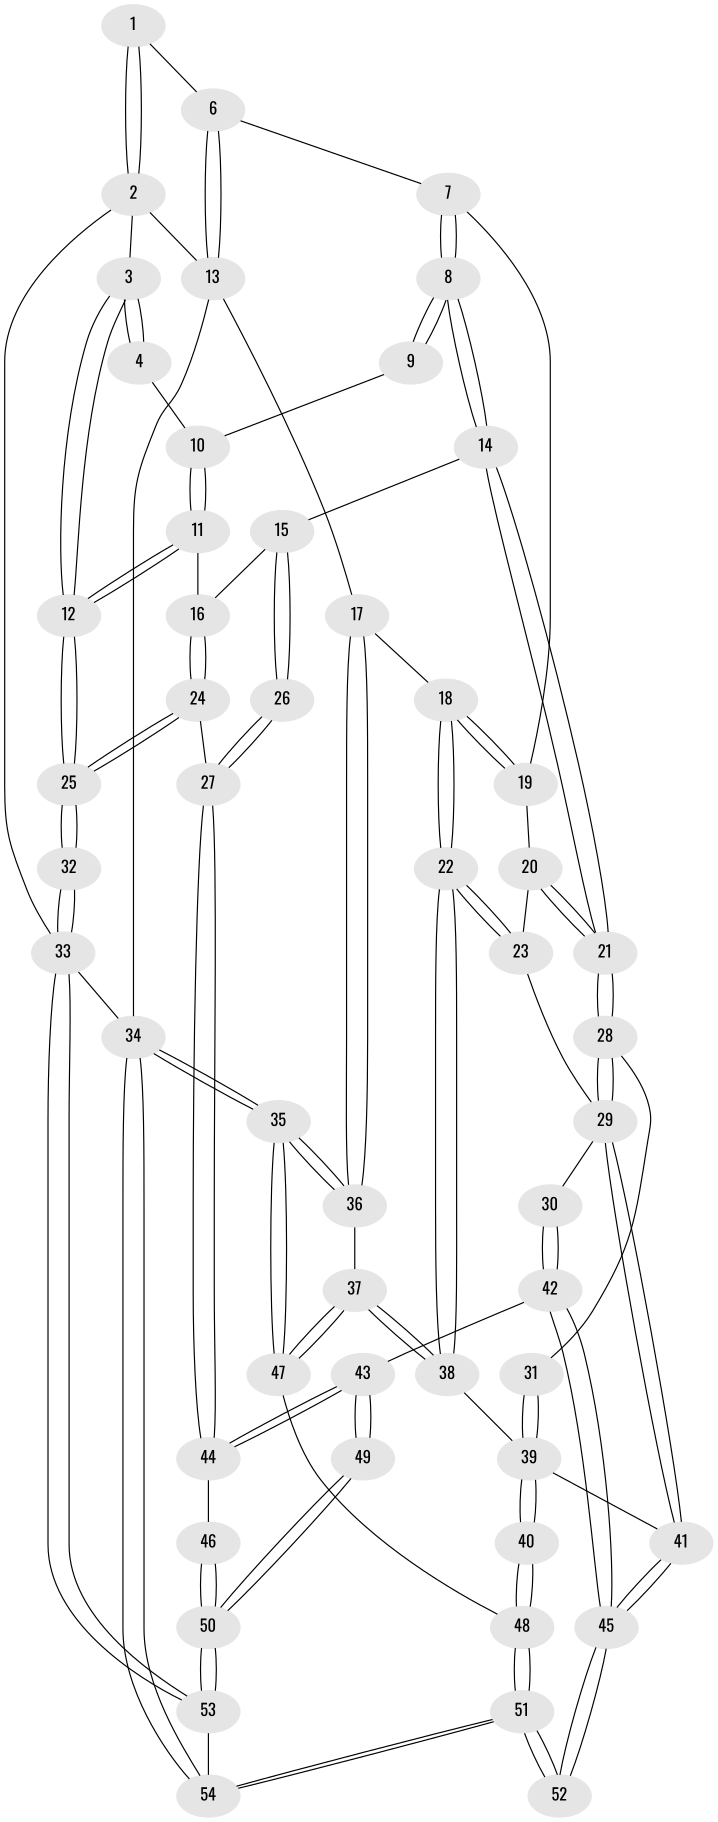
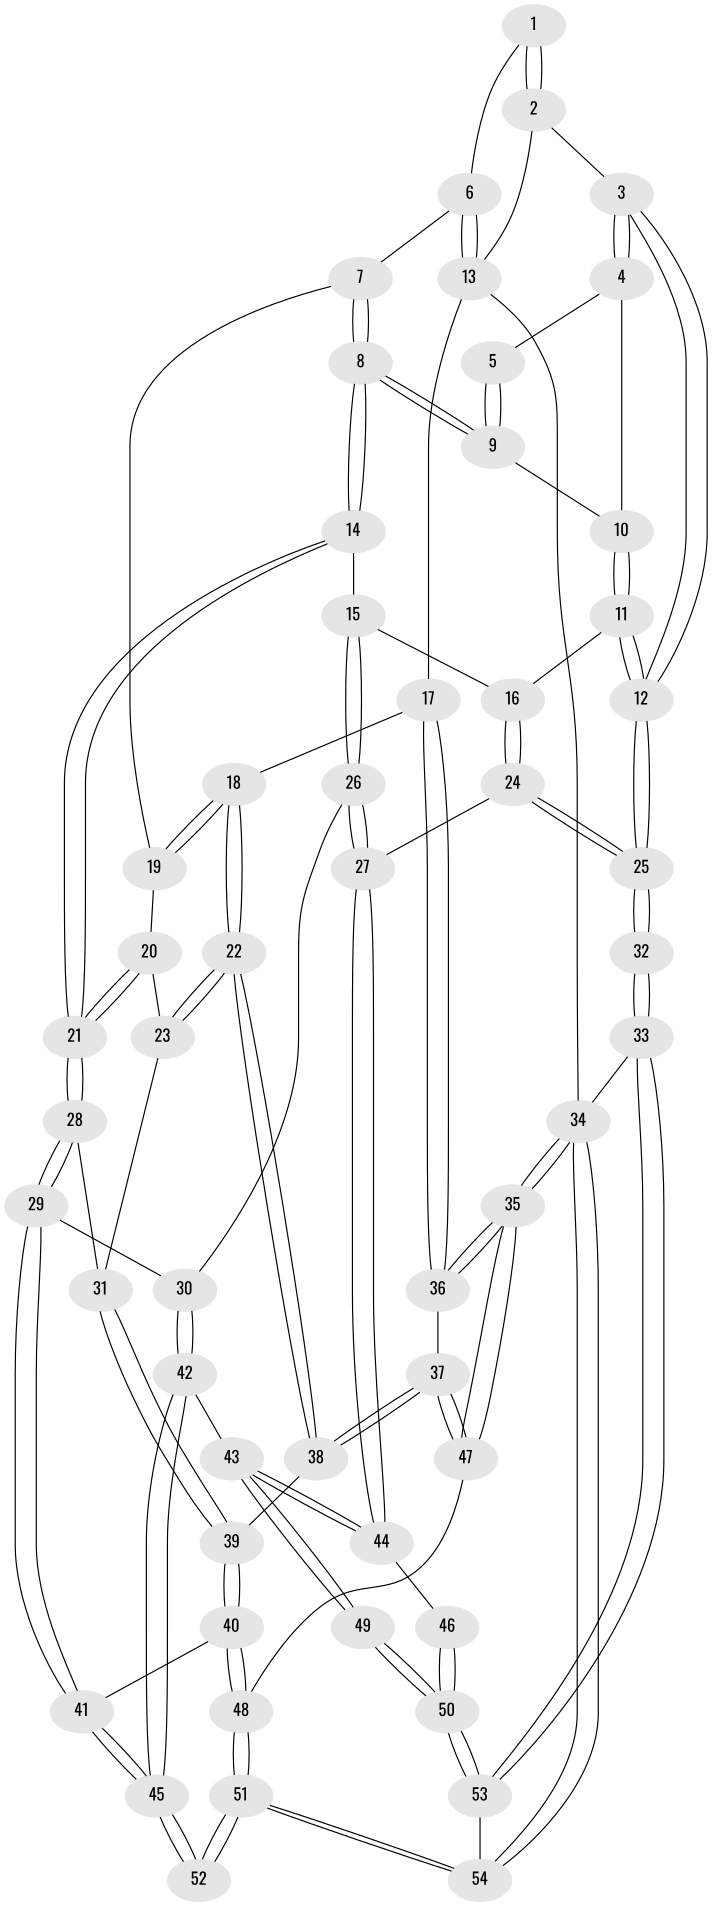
  graph {
    fontname=Oswald
    node [color=gray90 fontname=Oswald style=filled]
    edge [fontname=Oswald]
    1
    2
    6
    3
    13
    33
    7
    4
    12
    17
    34
    53
+   5
    10
    25
    9
    11
    8
    19
    14
    20
    15
    21
    16
    24
    32
    18
    36
    35
    54
    26
    28
    27
    30
    22
    37
    23
    38
    31
    29
    39
    44
    42
    46
    41
    45
    43
    40
    50
    47
    48
    51
    52
    49
    1 -- 2
    1 -- 2
    1 -- 6
    2 -- 3
    2 -- 13
-   2 -- 33
    6 -- 13
    6 -- 13
    6 -- 7
    3 -- 4
    3 -- 4
    3 -- 12
    3 -- 12
    13 -- 17
    13 -- 34
    33 -- 34
    33 -- 53
    33 -- 53
    7 -- 8
    7 -- 8
    7 -- 19
+   4 -- 5
    4 -- 10
    12 -- 25
    12 -- 25
    17 -- 18
    17 -- 36
    17 -- 36
    34 -- 35
    34 -- 35
    34 -- 54
    34 -- 54
    53 -- 54
+   5 -- 9
+   5 -- 9
    10 -- 11
    10 -- 11
    25 -- 32
    25 -- 32
    9 -- 10
    11 -- 12
    11 -- 12
    11 -- 16
    8 -- 9
    8 -- 9
    8 -- 14
    8 -- 14
    19 -- 20
    14 -- 15
    14 -- 21
    14 -- 21
    20 -- 21
    20 -- 21
    20 -- 23
    15 -- 16
    15 -- 26
    15 -- 26
    21 -- 28
    21 -- 28
    16 -- 24
    16 -- 24
    24 -- 25
    24 -- 25
    24 -- 27
    32 -- 33
    32 -- 33
    18 -- 19
    18 -- 19
    18 -- 22
    18 -- 22
    36 -- 37
    35 -- 36
    35 -- 36
    35 -- 47
    35 -- 47
    26 -- 27
    26 -- 27
+   26 -- 30
    28 -- 31
    28 -- 29
    28 -- 29
    27 -- 44
    27 -- 44
    30 -- 42
    30 -- 42
    22 -- 23
    22 -- 23
    22 -- 38
    22 -- 38
    37 -- 38
    37 -- 38
    37 -- 47
    37 -- 47
-   23 -- 29
+   23 -- 31
    38 -- 39
    31 -- 39
    31 -- 39
    29 -- 30
    29 -- 41
    29 -- 41
    39 -- 40
    39 -- 40
    44 -- 46
    42 -- 45
    42 -- 45
    42 -- 43
    46 -- 50
    46 -- 50
    41 -- 45
    41 -- 45
    45 -- 52
    45 -- 52
    43 -- 44
    43 -- 44
    43 -- 49
    43 -- 49
-   39 -- 41
+   40 -- 41
    40 -- 48
    40 -- 48
    50 -- 53
    50 -- 53
    47 -- 48
    48 -- 51
    48 -- 51
    51 -- 54
    51 -- 54
    51 -- 52
    51 -- 52
    49 -- 50
    49 -- 50
  }
